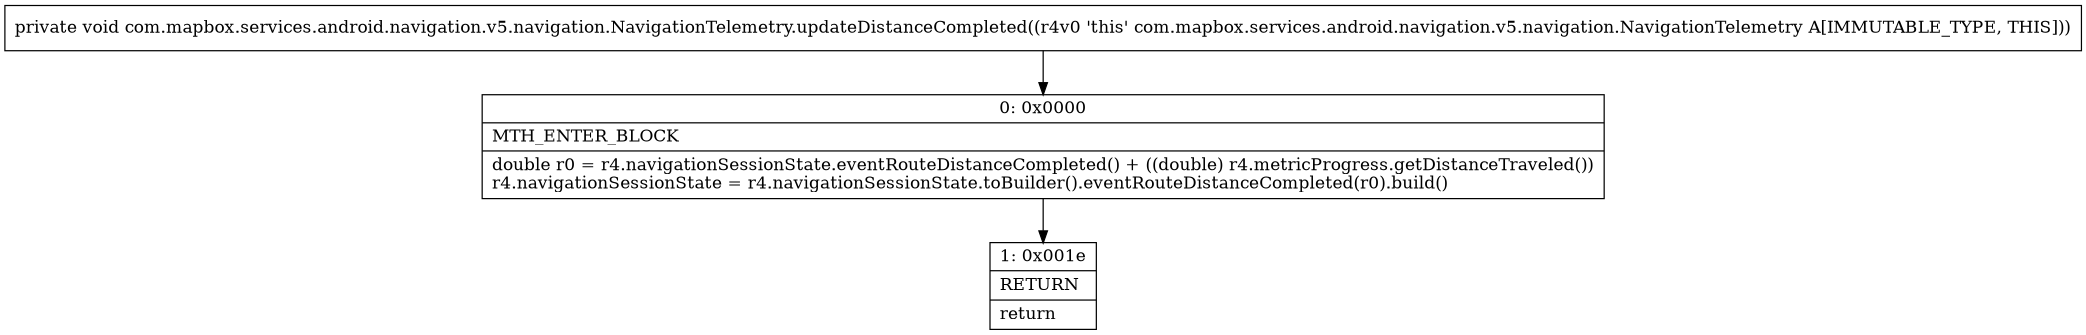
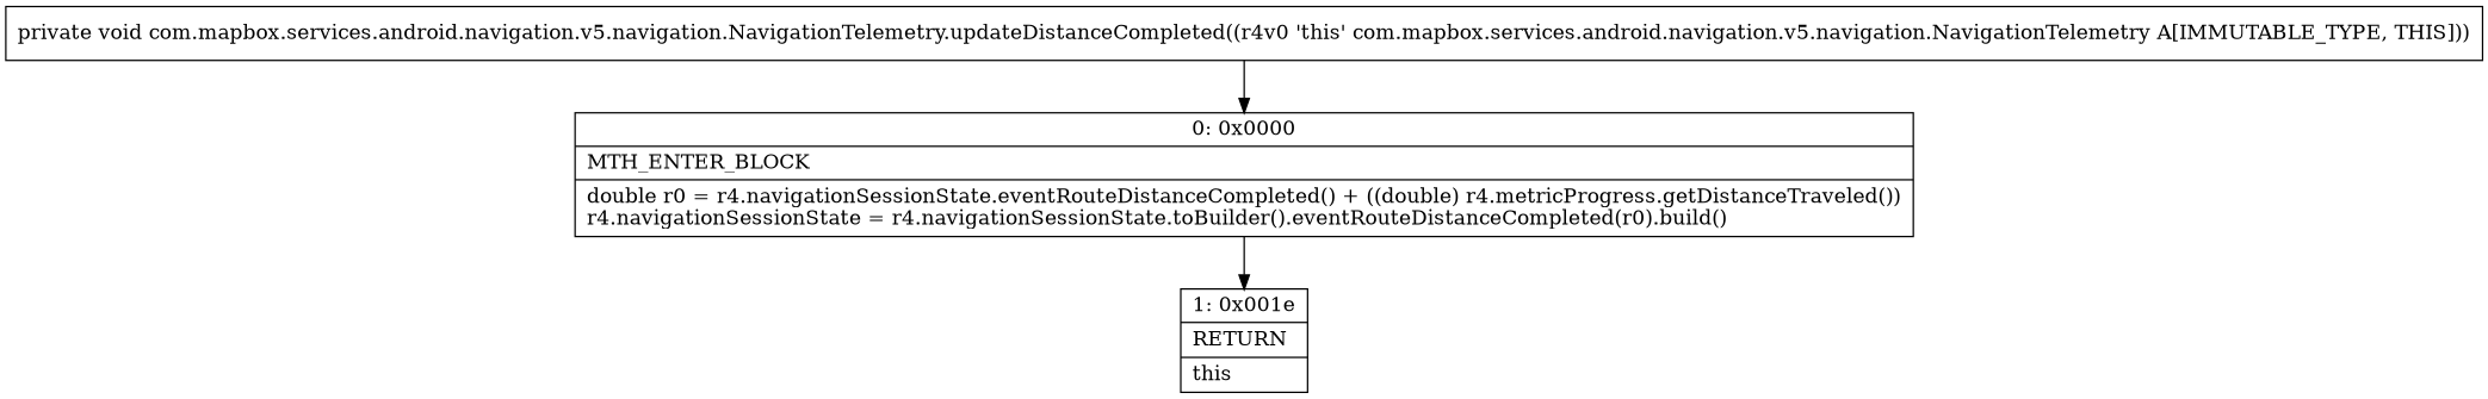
  digraph {
    node [shape=record]
    n1 [label="{0\:\ 0x0000|MTH_ENTER_BLOCK\l|double r0 = r4.navigationSessionState.eventRouteDistanceCompleted() + ((double) r4.metricProgress.getDistanceTraveled())\lr4.navigationSessionState = r4.navigationSessionState.toBuilder().eventRouteDistanceCompleted(r0).build()\l}"]
-   n2 [label="{1\:\ 0x001e|RETURN\l|return\l}"]
+   n2 [label="{1\:\ 0x001e|RETURN\l|this\l}"]
    n3 [label="{private void com.mapbox.services.android.navigation.v5.navigation.NavigationTelemetry.updateDistanceCompleted((r4v0 'this' com.mapbox.services.android.navigation.v5.navigation.NavigationTelemetry A[IMMUTABLE_TYPE, THIS])) }"]
    n1 -> n2
    n3 -> n1
  }
